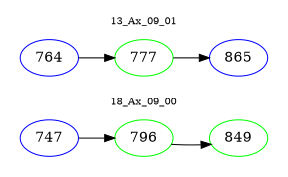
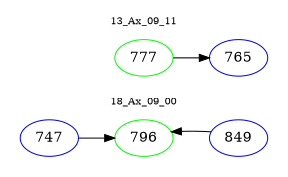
  digraph {
    rankdir=LR
    node [color=blue]
    edge [color=black]
    n1 [label=747]
    n2 [color=green label=796]
-   n3 [color=green label=849]
-   n4 [label=764]
+   n3 [label=849]
    n5 [color=green label=777]
-   n6 [label=865]
+   n6 [label=765]
    subgraph cluster_1 {
      color=white
      fontsize=10
      label="18_Ax_09_00"
      n1
      n2
      n3
    }
    subgraph cluster_2 {
      color=white
      fontsize=10
-     label="13_Ax_09_01"
-     n4
+     label="13_Ax_09_11"
      n5
      n6
    }
    n1 -> n2
-   n2 -> n3
-   n4 -> n5
+   n3 -> n2
    n5 -> n6
  }
